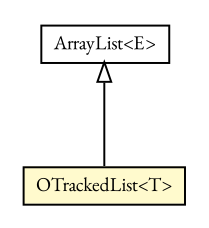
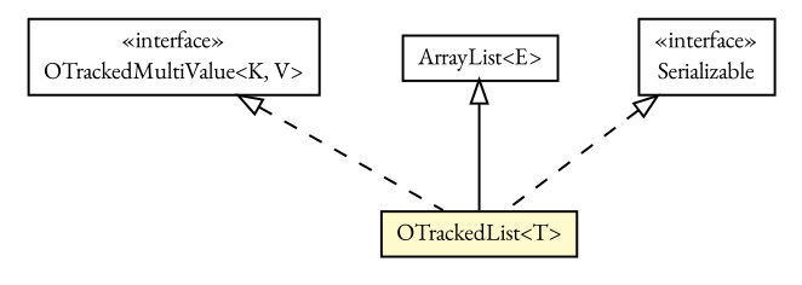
  digraph {
    fontname="EB Garamond"
    nodesep=0.25
    ranksep=0.5
    node [fontcolor=black fontname="EB Garamond" fontsize=10.0 shape=plaintext]
    edge [arrowtail=empty dir=back fontname="EB Garamond" fontsize=10 headport=p labelfontname=Helvetica labelfontsize=10 style=dashed tailport=p]
    n1 [label=<<table title="com.orientechnologies.orient.core.db.record.OTrackedList" border="0" cellborder="1" cellspacing="0" cellpadding="2" port="p" bgcolor="lemonChiffon" href="./OTrackedList.html"> 		<tr><td><table border="0" cellspacing="0" cellpadding="1"> <tr><td align="center" balign="center"> OTrackedList&lt;T&gt; </td></tr> 		</table></td></tr> 		</table>>]
+   n2 [label=<<table title="com.orientechnologies.orient.core.db.record.OTrackedMultiValue" border="0" cellborder="1" cellspacing="0" cellpadding="2" port="p" href="./OTrackedMultiValue.html"> 		<tr><td><table border="0" cellspacing="0" cellpadding="1"> <tr><td align="center" balign="center"> &#171;interface&#187; </td></tr> <tr><td align="center" balign="center"> OTrackedMultiValue&lt;K, V&gt; </td></tr> 		</table></td></tr> 		</table>>]
    n3 [label=<<table title="java.util.ArrayList" border="0" cellborder="1" cellspacing="0" cellpadding="2" port="p" href="http://java.sun.com/j2se/1.4.2/docs/api/java/util/ArrayList.html"> 		<tr><td><table border="0" cellspacing="0" cellpadding="1"> <tr><td align="center" balign="center"> ArrayList&lt;E&gt; </td></tr> 		</table></td></tr> 		</table>>]
+   n4 [label=<<table title="java.io.Serializable" border="0" cellborder="1" cellspacing="0" cellpadding="2" port="p" href="http://java.sun.com/j2se/1.4.2/docs/api/java/io/Serializable.html"> 		<tr><td><table border="0" cellspacing="0" cellpadding="1"> <tr><td align="center" balign="center"> &#171;interface&#187; </td></tr> <tr><td align="center" balign="center"> Serializable </td></tr> 		</table></td></tr> 		</table>>]
+   n2 -> n1
    n3 -> n1 [style=""]
+   n4 -> n1
  }
